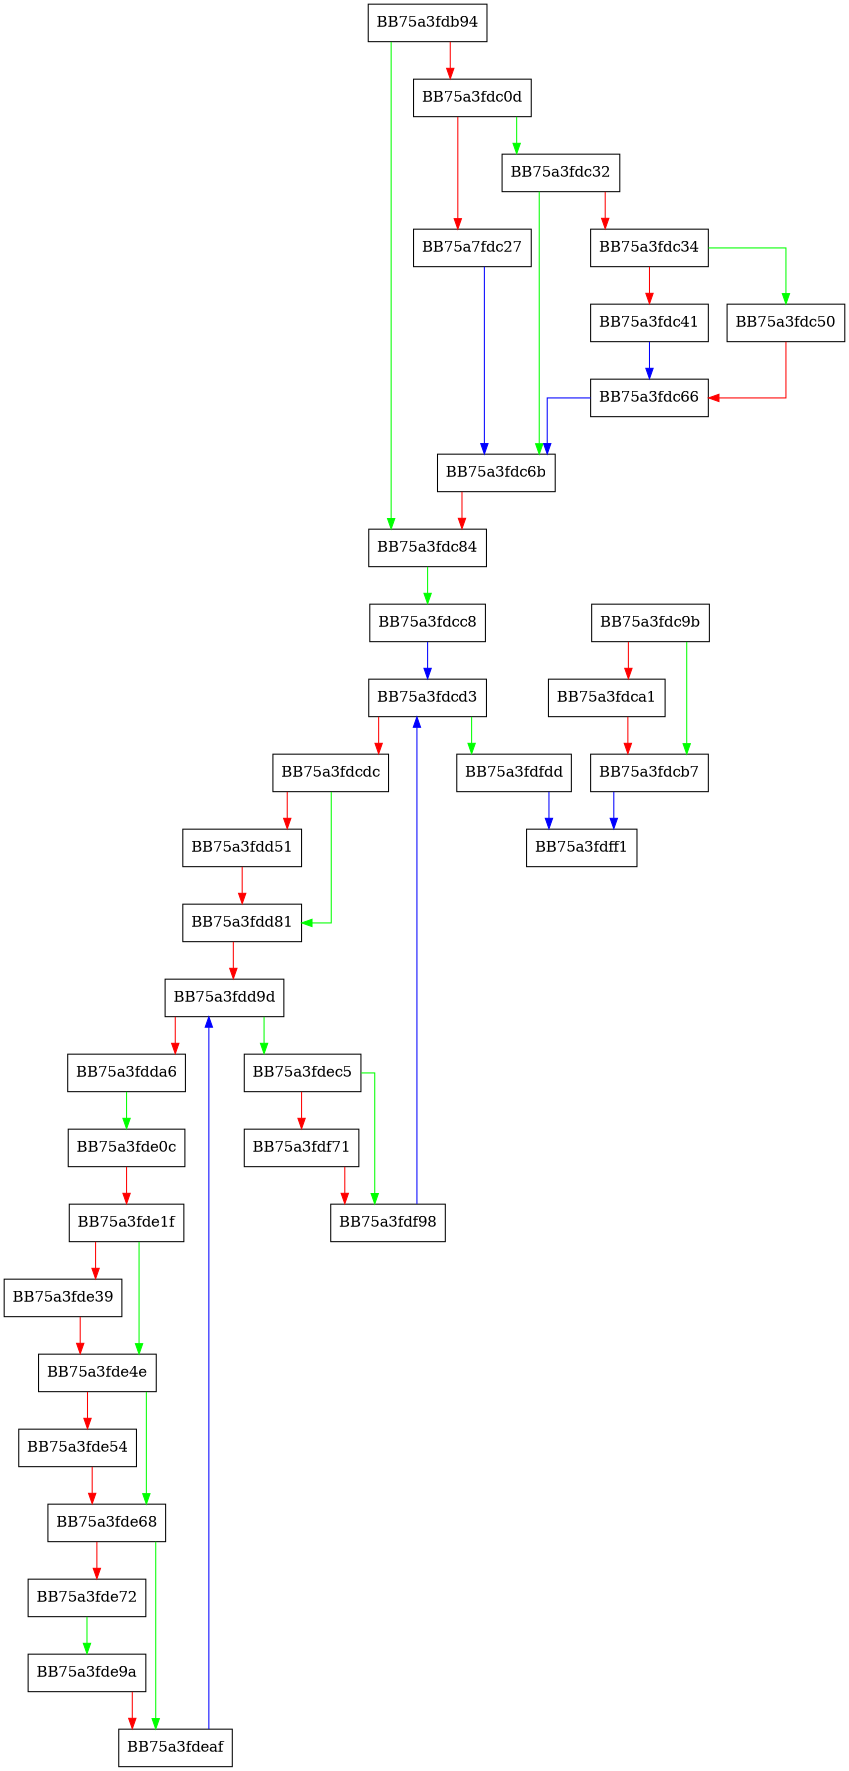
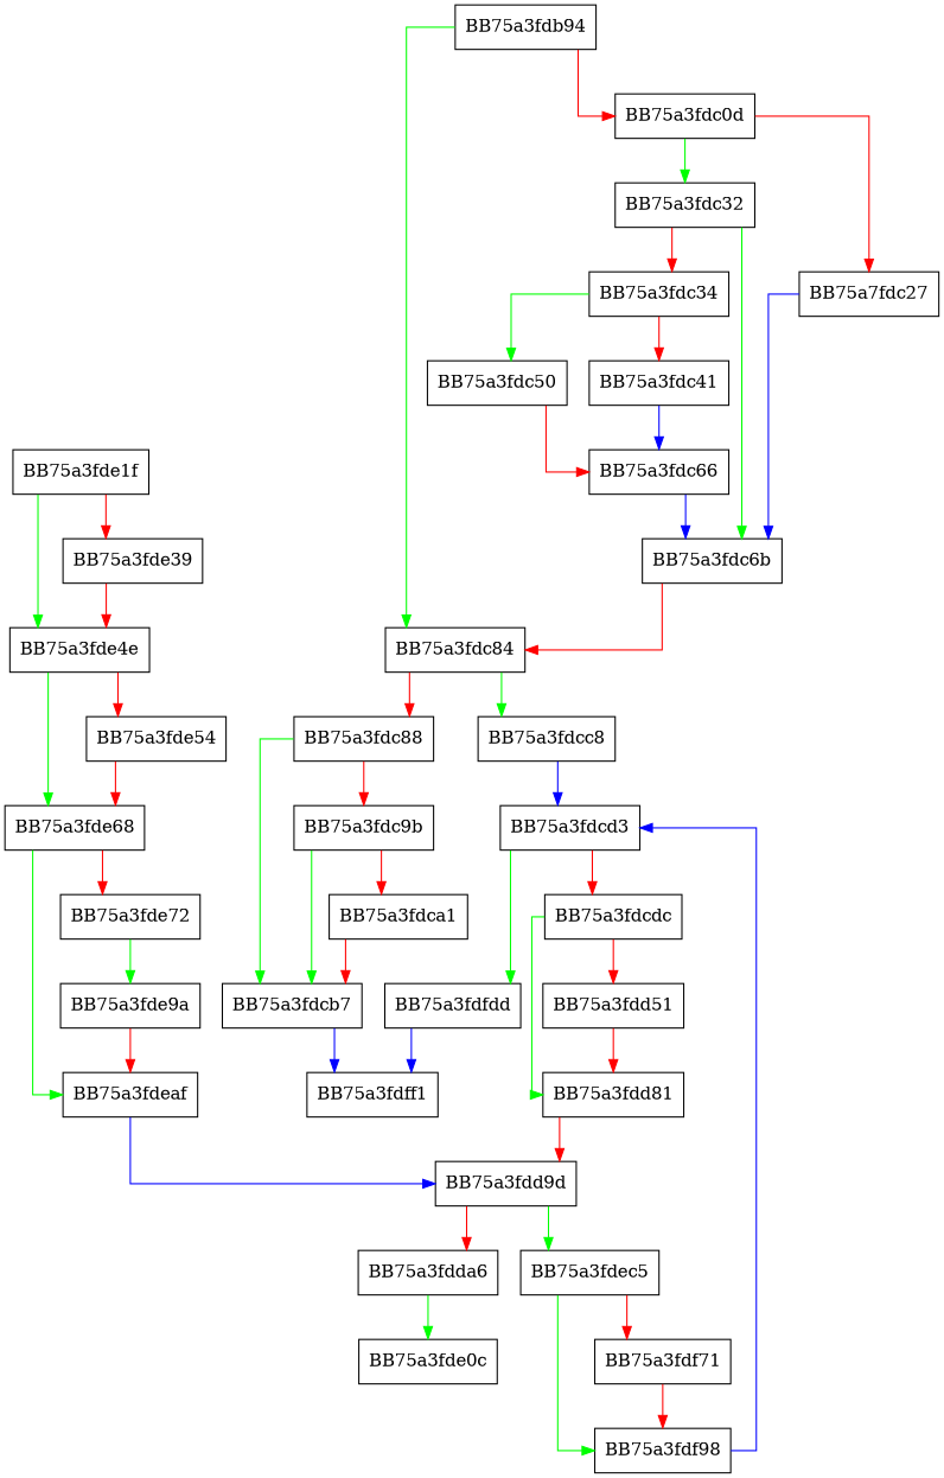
  digraph {
    splines=ortho
    node [shape=box]
    edge [color=red]
    BB75a3fdb94
    BB75a3fdc84
    BB75a3fdc0d
    BB75a3fdcc8
+   BB75a3fdc88
    BB75a3fdc32
    n7 [label=BB75a7fdc27]
    BB75a3fdcd3
    BB75a3fdcb7
    BB75a3fdc9b
    BB75a3fdc6b
    BB75a3fdc34
    BB75a3fdc50
    BB75a3fdc41
    BB75a3fdc66
    BB75a3fdfdd
    BB75a3fdcdc
    BB75a3fdff1
    BB75a3fdca1
    BB75a3fdd81
    BB75a3fdd51
    BB75a3fdd9d
    BB75a3fdec5
    BB75a3fdda6
    BB75a3fdf98
    BB75a3fdf71
    BB75a3fde0c
    BB75a3fde1f
    BB75a3fde4e
    BB75a3fde39
    BB75a3fde68
    BB75a3fde54
    BB75a3fdeaf
    BB75a3fde72
    BB75a3fde9a
    BB75a3fdb94 -> BB75a3fdc84 [color=green]
    BB75a3fdb94 -> BB75a3fdc0d
    BB75a3fdc84 -> BB75a3fdcc8 [color=green]
+   BB75a3fdc84 -> BB75a3fdc88
    BB75a3fdc0d -> BB75a3fdc32 [color=green]
    BB75a3fdc0d -> n7
    BB75a3fdcc8 -> BB75a3fdcd3 [color=blue]
+   BB75a3fdc88 -> BB75a3fdcb7 [color=green]
+   BB75a3fdc88 -> BB75a3fdc9b
    BB75a3fdc32 -> BB75a3fdc6b [color=green]
    BB75a3fdc32 -> BB75a3fdc34
    n7 -> BB75a3fdc6b [color=blue]
    BB75a3fdcd3 -> BB75a3fdfdd [color=green]
    BB75a3fdcd3 -> BB75a3fdcdc
    BB75a3fdcb7 -> BB75a3fdff1 [color=blue]
    BB75a3fdc9b -> BB75a3fdcb7 [color=green]
    BB75a3fdc9b -> BB75a3fdca1
    BB75a3fdc6b -> BB75a3fdc84
    BB75a3fdc34 -> BB75a3fdc50 [color=green]
    BB75a3fdc34 -> BB75a3fdc41
    BB75a3fdc50 -> BB75a3fdc66
    BB75a3fdc41 -> BB75a3fdc66 [color=blue]
    BB75a3fdc66 -> BB75a3fdc6b [color=blue]
    BB75a3fdfdd -> BB75a3fdff1 [color=blue]
    BB75a3fdcdc -> BB75a3fdd81 [color=green]
    BB75a3fdcdc -> BB75a3fdd51
    BB75a3fdca1 -> BB75a3fdcb7
    BB75a3fdd81 -> BB75a3fdd9d
    BB75a3fdd51 -> BB75a3fdd81
    BB75a3fdd9d -> BB75a3fdec5 [color=green]
    BB75a3fdd9d -> BB75a3fdda6
    BB75a3fdec5 -> BB75a3fdf98 [color=green]
    BB75a3fdec5 -> BB75a3fdf71
    BB75a3fdda6 -> BB75a3fde0c [color=green]
    BB75a3fdf98 -> BB75a3fdcd3 [color=blue]
    BB75a3fdf71 -> BB75a3fdf98
-   BB75a3fde0c -> BB75a3fde1f
    BB75a3fde1f -> BB75a3fde4e [color=green]
    BB75a3fde1f -> BB75a3fde39
    BB75a3fde4e -> BB75a3fde68 [color=green]
    BB75a3fde4e -> BB75a3fde54
    BB75a3fde39 -> BB75a3fde4e
    BB75a3fde68 -> BB75a3fdeaf [color=green]
    BB75a3fde68 -> BB75a3fde72
    BB75a3fde54 -> BB75a3fde68
    BB75a3fdeaf -> BB75a3fdd9d [color=blue]
    BB75a3fde72 -> BB75a3fde9a [color=green]
    BB75a3fde9a -> BB75a3fdeaf
  }
